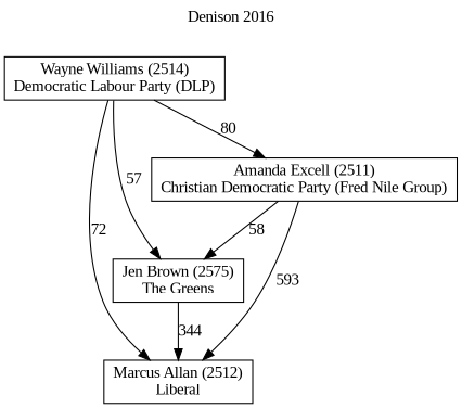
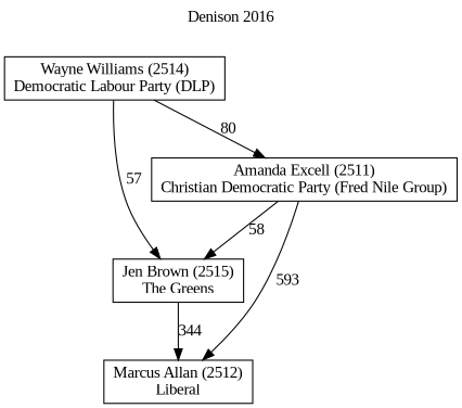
  digraph {
    fontname="Liberation Serif"
    label="Denison 2016"
    labelloc=t
    mclimit=10
    node [fontname="Liberation Serif" shape=box]
    edge [fontname="Liberation Serif"]
    n1 [label="Marcus Allan (2512)\nLiberal"]
-   n2 [label="Jen Brown (2575)\nThe Greens"]
+   n2 [label="Jen Brown (2515)\nThe Greens"]
    n3 [label="Amanda Excell (2511)\nChristian Democratic Party (Fred Nile Group)"]
    n4 [label="Wayne Williams (2514)\nDemocratic Labour Party (DLP)"]
    n2 -> n1 [label=344]
    n3 -> n1 [label=593]
    n3 -> n2 [label=58]
-   n4 -> n1 [label=72]
    n4 -> n2 [label=57]
    n4 -> n3 [label=80]
  }
